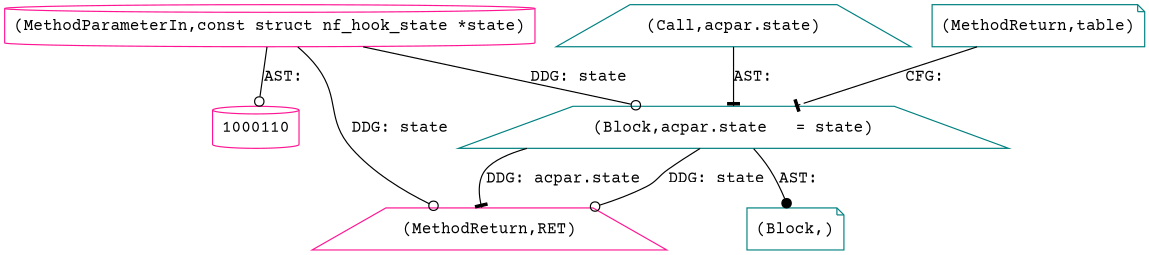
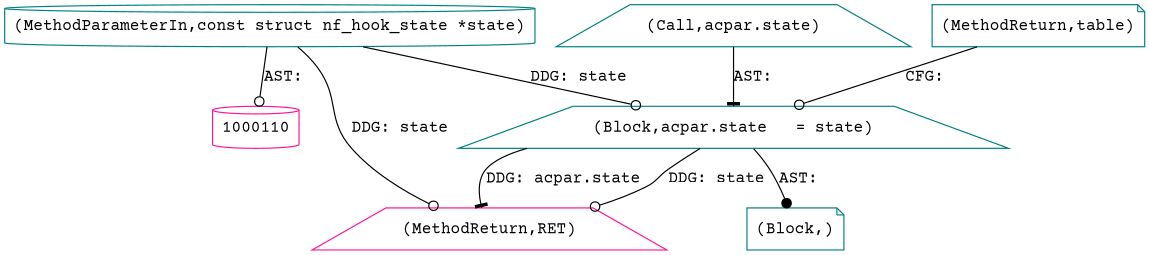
  digraph {
    fontname="Courier Prime"
    node [color=teal fontname="Courier Prime" shape=trapezium]
    edge [arrowhead=odot fontname="Courier Prime"]
    n1 [label="(Block,acpar.state   = state)"]
    n2 [color=deeppink label="(MethodReturn,RET)"]
    n3 [label="(Block,)" shape=note]
-   n4 [color=deeppink label="(MethodParameterIn,const struct nf_hook_state *state)" shape=cylinder]
+   n4 [label="(MethodParameterIn,const struct nf_hook_state *state)" shape=cylinder]
    1000110 [color=deeppink shape=cylinder]
    n6 [label="(Call,acpar.state)"]
    n7 [label="(MethodReturn,table)" shape=note]
    n1 -> n2 [label="DDG: state"]
    n1 -> n2 [arrowhead=tee label="DDG: acpar.state"]
    n1 -> n3 [arrowhead=dot label="AST: "]
    n4 -> n1 [label="DDG: state"]
    n4 -> n2 [label="DDG: state"]
    n4 -> 1000110 [label="AST: "]
    n6 -> n1 [arrowhead=tee label="AST: "]
-   n7 -> n1 [arrowhead=tee label="CFG: "]
+   n7 -> n1 [label="CFG: "]
  }
